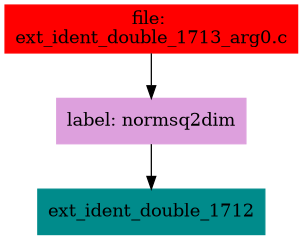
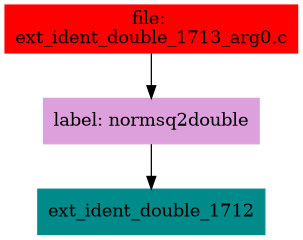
  digraph {
    node [shape=box style=filled]
    n1 [color=red label="file: \next_ident_double_1713_arg0.c"]
-   n2 [color=plum label="label: normsq2dim"]
+   n2 [color=plum label="label: normsq2double"]
    n3 [color=cyan4 label=ext_ident_double_1712]
    n1 -> n2
    n2 -> n3
  }
